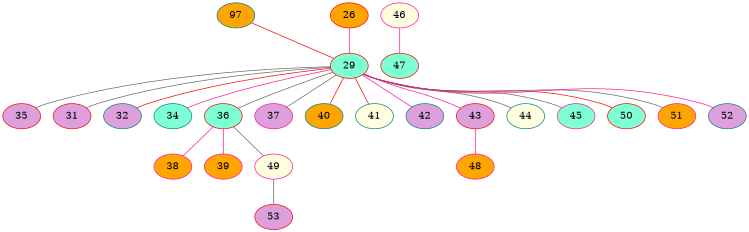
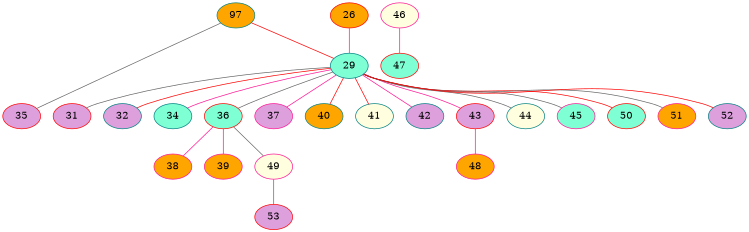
  graph {
    node [color=teal fillcolor=plum style=filled]
    edge [color=gray40]
-   29 [color=red fillcolor=aquamarine super="+25+28"]
+   29 [fillcolor=aquamarine super="+25+28"]
    31 [color=red]
    32 [super="+20"]
    34 [fillcolor=aquamarine]
    35 [color=red]
    36 [color=red fillcolor=aquamarine super="+22+30"]
    37 [color=deeppink]
    40 [fillcolor=orange]
    41 [fillcolor=lightyellow]
    42
    43 [color=red]
    44 [fillcolor=lightyellow]
    45 [color=deeppink fillcolor=aquamarine]
    50 [color=red fillcolor=aquamarine]
    51 [color=deeppink fillcolor=orange]
    52
    26 [color=red fillcolor=orange]
    n18 [fillcolor=orange label=97]
    38 [color=deeppink fillcolor=orange]
    39 [color=deeppink fillcolor=orange]
    49 [color=deeppink fillcolor=lightyellow]
    48 [color=deeppink fillcolor=orange]
    46 [color=deeppink fillcolor=lightyellow]
    47 [color=red fillcolor=aquamarine]
    53 [color=red]
    29 -- 31
    29 -- 32 [color=red]
    29 -- 34 [color=deeppink]
-   29 -- 35
+   n18 -- 35
    29 -- 36
-   29 -- 37
+   29 -- 37 [color=deeppink]
    29 -- 40 [color=red]
    29 -- 41 [color=red]
    29 -- 42 [color=deeppink]
    29 -- 43 [color=deeppink]
    29 -- 44
    29 -- 45
    29 -- 50 [color=red]
    29 -- 51
-   29 -- 52 [color=deeppink]
+   29 -- 52 [color=red]
    36 -- 38 [color=deeppink]
    36 -- 39 [color=deeppink]
    36 -- 49
    43 -- 48 [color=deeppink]
    26 -- 29 [color=deeppink]
    n18 -- 29 [color=red]
    49 -- 53
    46 -- 47 [color=deeppink]
  }
